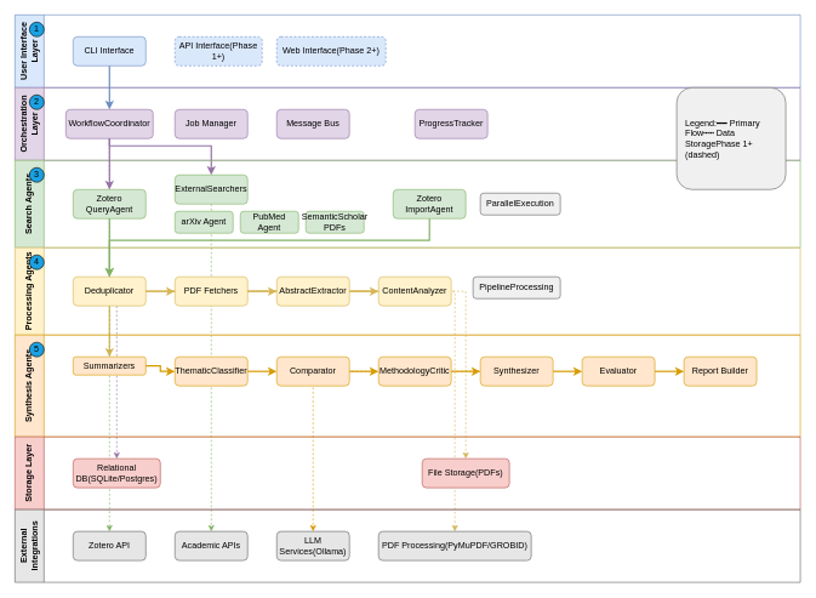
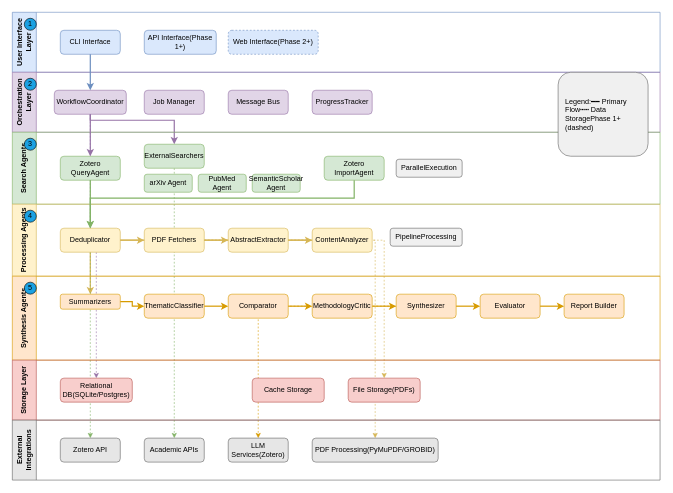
  <mxCell id="0" />
  <mxCell id="1" parent="0" />
  <mxCell id="2" value="" style="edgeStyle=orthogonalEdgeStyle;rounded=0;orthogonalLoop=1;jettySize=auto;html=1;strokeWidth=2;fillColor=#fff2cc;strokeColor=#d6b656;fontColor=#000000;" parent="1" source="31" target="34" edge="1"><mxGeometry relative="1" as="geometry" /></mxCell>
  <mxCell id="3" value="" style="edgeStyle=orthogonalEdgeStyle;rounded=0;orthogonalLoop=1;jettySize=auto;html=1;strokeWidth=1;dashed=1;fillColor=#d5e8d4;strokeColor=#82b366;fontColor=#000000;" parent="1" source="21" target="47" edge="1"><mxGeometry relative="1" as="geometry" /></mxCell>
  <mxCell id="4" value="" style="edgeStyle=orthogonalEdgeStyle;rounded=0;orthogonalLoop=1;jettySize=auto;html=1;strokeWidth=1;dashed=1;fillColor=#e1d5e7;strokeColor=#9673a6;fontColor=#000000;" parent="1" source="15" target="42" edge="1"><mxGeometry relative="1" as="geometry" /></mxCell>
  <mxCell id="5" value="" style="edgeStyle=orthogonalEdgeStyle;rounded=0;orthogonalLoop=1;jettySize=auto;html=1;strokeWidth=1;dashed=1;fillColor=#fff2cc;strokeColor=#d6b656;fontColor=#000000;" parent="1" source="29" target="44" edge="1"><mxGeometry relative="1" as="geometry" /></mxCell>
  <mxCell id="6" value="" style="edgeStyle=orthogonalEdgeStyle;rounded=0;orthogonalLoop=1;jettySize=auto;html=1;strokeWidth=1;dashed=1;fillColor=#d5e8d4;strokeColor=#82b366;fontColor=#000000;" parent="1" source="20" target="46" edge="1"><mxGeometry relative="1" as="geometry" /></mxCell>
  <mxCell id="7" value="" style="edgeStyle=orthogonalEdgeStyle;rounded=0;orthogonalLoop=1;jettySize=auto;html=1;strokeWidth=1;dashed=1;fillColor=#ffe6cc;strokeColor=#d79b00;fontColor=#000000;" parent="1" source="38" target="48" edge="1"><mxGeometry relative="1" as="geometry" /></mxCell>
  <mxCell id="8" value="" style="edgeStyle=orthogonalEdgeStyle;rounded=0;orthogonalLoop=1;jettySize=auto;html=1;strokeWidth=1;dashed=1;fillColor=#fff2cc;strokeColor=#d6b656;fontColor=#000000;" parent="1" source="29" target="49" edge="1"><mxGeometry relative="1" as="geometry" /></mxCell>
  <mxCell id="9" value="" style="edgeStyle=orthogonalEdgeStyle;rounded=0;orthogonalLoop=1;jettySize=auto;html=1;strokeWidth=2;fillColor=#e1d5e7;strokeColor=#9673a6;fontColor=#000000;" parent="1" source="15" target="21" edge="1"><mxGeometry relative="1" as="geometry"><Array as="points"><mxPoint x="150" y="200" /><mxPoint x="290" y="200" /></Array></mxGeometry></mxCell>
  <mxCell id="10" value="User Interface Layer" style="swimlane;horizontal=0;whiteSpace=wrap;html=1;fillColor=#dae8fc;strokeColor=#6c8ebf;fontColor=#000000;startSize=40;" parent="1" vertex="1"><mxGeometry x="20" y="20" width="1080" height="100" as="geometry" /></mxCell>
  <mxCell id="11" value="CLI Interface" style="rounded=1;whiteSpace=wrap;html=1;fillColor=#dae8fc;strokeColor=#6c8ebf;fontColor=#000000;" parent="10" vertex="1"><mxGeometry x="80" y="30" width="100" height="40" as="geometry" /></mxCell>
- <mxCell id="12" value="API Interface(Phase 1+)" style="rounded=1;whiteSpace=wrap;html=1;fillColor=#dae8fc;strokeColor=#6c8ebf;dashed=1;fontColor=#000000;" parent="10" vertex="1"><mxGeometry x="220" y="30" width="120" height="40" as="geometry" /></mxCell>
+ <mxCell id="12" value="API Interface(Phase 1+)" style="rounded=1;whiteSpace=wrap;html=1;fillColor=#dae8fc;strokeColor=#6c8ebf;dashed=0;fontColor=#000000;" parent="10" vertex="1"><mxGeometry x="220" y="30" width="120" height="40" as="geometry" /></mxCell>
  <mxCell id="13" value="Web Interface(Phase 2+)" style="rounded=1;whiteSpace=wrap;html=1;fillColor=#dae8fc;strokeColor=#6c8ebf;dashed=1;fontColor=#000000;" parent="10" vertex="1"><mxGeometry x="360" y="30" width="150" height="40" as="geometry" /></mxCell>
  <mxCell id="14" value="Orchestration Layer" style="swimlane;horizontal=0;whiteSpace=wrap;html=1;fillColor=#e1d5e7;strokeColor=#9673a6;fontColor=#000000;startSize=40;" parent="1" vertex="1"><mxGeometry x="20" y="120" width="1080" height="100" as="geometry" /></mxCell>
  <mxCell id="15" value="WorkflowCoordinator" style="rounded=1;whiteSpace=wrap;html=1;fillColor=#e1d5e7;strokeColor=#9673a6;fontColor=#000000;" parent="14" vertex="1"><mxGeometry x="70" y="30" width="120" height="40" as="geometry" /></mxCell>
  <mxCell id="16" value="Job Manager" style="rounded=1;whiteSpace=wrap;html=1;fillColor=#e1d5e7;strokeColor=#9673a6;fontColor=#000000;" parent="14" vertex="1"><mxGeometry x="220" y="30" width="100" height="40" as="geometry" /></mxCell>
  <mxCell id="17" value="Message Bus" style="rounded=1;whiteSpace=wrap;html=1;fillColor=#e1d5e7;strokeColor=#9673a6;fontColor=#000000;" parent="14" vertex="1"><mxGeometry x="360" y="30" width="100" height="40" as="geometry" /></mxCell>
- <mxCell id="18" value="ProgressTracker" style="rounded=1;whiteSpace=wrap;html=1;fillColor=#e1d5e7;strokeColor=#9673a6;fontColor=#000000;" parent="14" vertex="1"><mxGeometry x="550" y="30" width="100" height="40" as="geometry" /></mxCell>
+ <mxCell id="18" value="ProgressTracker" style="rounded=1;whiteSpace=wrap;html=1;fillColor=#e1d5e7;strokeColor=#9673a6;fontColor=#000000;" parent="14" vertex="1"><mxGeometry x="500" y="30" width="100" height="40" as="geometry" /></mxCell>
  <mxCell id="19" value="Search Agents" style="swimlane;horizontal=0;whiteSpace=wrap;html=1;fillColor=#d5e8d4;strokeColor=#82b366;fontColor=#000000;startSize=40;" parent="1" vertex="1"><mxGeometry x="20" y="220" width="1080" height="120" as="geometry" /></mxCell>
  <mxCell id="20" value="Zotero QueryAgent" style="rounded=1;whiteSpace=wrap;html=1;fillColor=#d5e8d4;strokeColor=#82b366;fontColor=#000000;" parent="19" vertex="1"><mxGeometry x="80" y="40" width="100" height="40" as="geometry" /></mxCell>
  <mxCell id="21" value="ExternalSearchers" style="rounded=1;whiteSpace=wrap;html=1;fillColor=#d5e8d4;strokeColor=#82b366;fontColor=#000000;" parent="19" vertex="1"><mxGeometry x="220" y="20" width="100" height="40" as="geometry" /></mxCell>
  <mxCell id="22" value="arXiv Agent" style="rounded=1;whiteSpace=wrap;html=1;fillColor=#d5e8d4;strokeColor=#82b366;fontColor=#000000;" parent="19" vertex="1"><mxGeometry x="220" y="70" width="80" height="30" as="geometry" /></mxCell>
  <mxCell id="23" value="PubMed Agent" style="rounded=1;whiteSpace=wrap;html=1;fillColor=#d5e8d4;strokeColor=#82b366;fontColor=#000000;" parent="19" vertex="1"><mxGeometry x="310" y="70" width="80" height="30" as="geometry" /></mxCell>
- <mxCell id="24" value="SemanticScholar PDFs" style="rounded=1;whiteSpace=wrap;html=1;fillColor=#d5e8d4;strokeColor=#82b366;fontColor=#000000;" parent="19" vertex="1"><mxGeometry x="400" y="70" width="80" height="30" as="geometry" /></mxCell>
+ <mxCell id="24" value="SemanticScholar Agent" style="rounded=1;whiteSpace=wrap;html=1;fillColor=#d5e8d4;strokeColor=#82b366;fontColor=#000000;" parent="19" vertex="1"><mxGeometry x="400" y="70" width="80" height="30" as="geometry" /></mxCell>
  <mxCell id="25" value="Zotero ImportAgent" style="rounded=1;whiteSpace=wrap;html=1;fillColor=#d5e8d4;strokeColor=#82b366;fontColor=#000000;" parent="19" vertex="1"><mxGeometry x="520" y="40" width="100" height="40" as="geometry" /></mxCell>
  <mxCell id="26" value="ParallelExecution" style="rounded=1;whiteSpace=wrap;html=1;fillColor=#f0f0f0;strokeColor=#666666;fontColor=#000000;" parent="19" vertex="1"><mxGeometry x="640" y="45" width="110" height="30" as="geometry" /></mxCell>
  <mxCell id="27" value="Processing Agents" style="swimlane;horizontal=0;whiteSpace=wrap;html=1;fillColor=#fff2cc;strokeColor=#d6b656;fontColor=#000000;startSize=40;" parent="1" vertex="1"><mxGeometry x="20" y="340" width="1080" height="120" as="geometry" /></mxCell>
  <mxCell id="28" value="Deduplicator" style="rounded=1;whiteSpace=wrap;html=1;fillColor=#fff2cc;strokeColor=#d6b656;fontColor=#000000;" parent="27" vertex="1"><mxGeometry x="80" y="40" width="100" height="40" as="geometry" /></mxCell>
  <mxCell id="29" value="PDF Fetchers" style="rounded=1;whiteSpace=wrap;html=1;fillColor=#fff2cc;strokeColor=#d6b656;fontColor=#000000;" parent="27" vertex="1"><mxGeometry x="220" y="40" width="100" height="40" as="geometry" /></mxCell>
  <mxCell id="30" value="AbstractExtractor" style="rounded=1;whiteSpace=wrap;html=1;fillColor=#fff2cc;strokeColor=#d6b656;fontColor=#000000;" parent="27" vertex="1"><mxGeometry x="360" y="40" width="100" height="40" as="geometry" /></mxCell>
  <mxCell id="31" value="ContentAnalyzer" style="rounded=1;whiteSpace=wrap;html=1;fillColor=#fff2cc;strokeColor=#d6b656;fontColor=#000000;" parent="27" vertex="1"><mxGeometry x="500" y="40" width="100" height="40" as="geometry" /></mxCell>
  <mxCell id="32" value="PipelineProcessing" style="rounded=1;whiteSpace=wrap;html=1;fillColor=#f0f0f0;strokeColor=#666666;fontColor=#000000;" parent="27" vertex="1"><mxGeometry x="630" y="40" width="120" height="30" as="geometry" /></mxCell>
  <mxCell id="33" value="Synthesis Agents" style="swimlane;horizontal=0;whiteSpace=wrap;html=1;fillColor=#ffe6cc;strokeColor=#d79b00;fontColor=#000000;startSize=40;" parent="1" vertex="1"><mxGeometry x="20" y="460" width="1080" height="140" as="geometry" /></mxCell>
  <mxCell id="34" value="Summarizers" style="rounded=1;whiteSpace=wrap;html=1;fillColor=#ffe6cc;strokeColor=#d79b00;fontColor=#000000;" parent="33" vertex="1"><mxGeometry x="80" y="30" width="100" height="25" as="geometry" /></mxCell>
  <mxCell id="35" value="ThematicClassifier" style="rounded=1;whiteSpace=wrap;html=1;fillColor=#ffe6cc;strokeColor=#d79b00;fontColor=#000000;" parent="33" vertex="1"><mxGeometry x="220" y="30" width="100" height="40" as="geometry" /></mxCell>
  <mxCell id="36" value="Comparator" style="rounded=1;whiteSpace=wrap;html=1;fillColor=#ffe6cc;strokeColor=#d79b00;fontColor=#000000;" parent="33" vertex="1"><mxGeometry x="360" y="30" width="100" height="40" as="geometry" /></mxCell>
  <mxCell id="37" value="MethodologyCritic" style="rounded=1;whiteSpace=wrap;html=1;fillColor=#ffe6cc;strokeColor=#d79b00;fontColor=#000000;" parent="33" vertex="1"><mxGeometry x="500" y="30" width="100" height="40" as="geometry" /></mxCell>
  <mxCell id="38" value="Synthesizer" style="rounded=1;whiteSpace=wrap;html=1;fillColor=#ffe6cc;strokeColor=#d79b00;fontColor=#000000;" parent="33" vertex="1"><mxGeometry x="640" y="30" width="100" height="40" as="geometry" /></mxCell>
  <mxCell id="39" value="Evaluator" style="rounded=1;whiteSpace=wrap;html=1;fillColor=#ffe6cc;strokeColor=#d79b00;fontColor=#000000;" parent="33" vertex="1"><mxGeometry x="780" y="30" width="100" height="40" as="geometry" /></mxCell>
  <mxCell id="40" value="Report Builder" style="rounded=1;whiteSpace=wrap;html=1;fillColor=#ffe6cc;strokeColor=#d79b00;fontColor=#000000;" parent="33" vertex="1"><mxGeometry x="920" y="30" width="100" height="40" as="geometry" /></mxCell>
  <mxCell id="41" value="Storage Layer" style="swimlane;horizontal=0;whiteSpace=wrap;html=1;fillColor=#f8cecc;strokeColor=#b85450;fontColor=#000000;startSize=40;" parent="1" vertex="1"><mxGeometry x="20" y="600" width="1080" height="100" as="geometry" /></mxCell>
  <mxCell id="42" value="Relational DB(SQLite/Postgres)" style="rounded=1;whiteSpace=wrap;html=1;fillColor=#f8cecc;strokeColor=#b85450;fontColor=#000000;" parent="41" vertex="1"><mxGeometry x="80" y="30" width="120" height="40" as="geometry" /></mxCell>
+ <mxCell id="43" value="Cache Storage" style="rounded=1;whiteSpace=wrap;html=1;fillColor=#f8cecc;strokeColor=#b85450;fontColor=#000000;" parent="41" vertex="1"><mxGeometry x="400" y="30" width="120" height="40" as="geometry" /></mxCell>
  <mxCell id="44" value="File Storage(PDFs)" style="rounded=1;whiteSpace=wrap;html=1;fillColor=#f8cecc;strokeColor=#b85450;fontColor=#000000;" parent="41" vertex="1"><mxGeometry x="560" y="30" width="120" height="40" as="geometry" /></mxCell>
  <mxCell id="45" value="External Integrations" style="swimlane;horizontal=0;whiteSpace=wrap;html=1;fillColor=#e6e6e6;strokeColor=#666666;fontColor=#000000;startSize=40;" parent="1" vertex="1"><mxGeometry x="20" y="700" width="1080" height="100" as="geometry" /></mxCell>
  <mxCell id="46" value="Zotero API" style="rounded=1;whiteSpace=wrap;html=1;fillColor=#e6e6e6;strokeColor=#666666;fontColor=#000000;" parent="45" vertex="1"><mxGeometry x="80" y="30" width="100" height="40" as="geometry" /></mxCell>
  <mxCell id="47" value="Academic APIs" style="rounded=1;whiteSpace=wrap;html=1;fillColor=#e6e6e6;strokeColor=#666666;fontColor=#000000;" parent="45" vertex="1"><mxGeometry x="220" y="30" width="100" height="40" as="geometry" /></mxCell>
- <mxCell id="48" value="LLM Services(Ollama)" style="rounded=1;whiteSpace=wrap;html=1;fillColor=#e6e6e6;strokeColor=#666666;fontColor=#000000;" parent="45" vertex="1"><mxGeometry x="360" y="30" width="100" height="40" as="geometry" /></mxCell>
+ <mxCell id="48" value="LLM Services(Zotero)" style="rounded=1;whiteSpace=wrap;html=1;fillColor=#e6e6e6;strokeColor=#666666;fontColor=#000000;" parent="45" vertex="1"><mxGeometry x="360" y="30" width="100" height="40" as="geometry" /></mxCell>
  <mxCell id="49" value="PDF Processing(PyMuPDF/GROBID)" style="rounded=1;whiteSpace=wrap;html=1;fillColor=#e6e6e6;strokeColor=#666666;fontColor=#000000;" parent="45" vertex="1"><mxGeometry x="500" y="30" width="210" height="40" as="geometry" /></mxCell>
  <mxCell id="50" value="" style="edgeStyle=orthogonalEdgeStyle;rounded=0;orthogonalLoop=1;jettySize=auto;html=1;strokeWidth=2;fillColor=#dae8fc;strokeColor=#6c8ebf;fontColor=#000000;" parent="1" source="11" target="15" edge="1"><mxGeometry relative="1" as="geometry" /></mxCell>
  <mxCell id="51" value="" style="edgeStyle=orthogonalEdgeStyle;rounded=0;orthogonalLoop=1;jettySize=auto;html=1;strokeWidth=2;fillColor=#e1d5e7;strokeColor=#9673a6;fontColor=#000000;" parent="1" source="15" target="20" edge="1"><mxGeometry relative="1" as="geometry" /></mxCell>
  <mxCell id="52" value="" style="edgeStyle=orthogonalEdgeStyle;rounded=0;orthogonalLoop=1;jettySize=auto;html=1;strokeWidth=2;fillColor=#d5e8d4;strokeColor=#82b366;fontColor=#000000;" parent="1" source="20" target="28" edge="1"><mxGeometry relative="1" as="geometry" /></mxCell>
  <mxCell id="53" value="" style="edgeStyle=orthogonalEdgeStyle;rounded=0;orthogonalLoop=1;jettySize=auto;html=1;strokeWidth=2;fillColor=#d5e8d4;strokeColor=#82b366;fontColor=#000000;" parent="1" source="25" target="28" edge="1"><mxGeometry relative="1" as="geometry"><Array as="points"><mxPoint x="590" y="330" /><mxPoint x="150" y="330" /></Array></mxGeometry></mxCell>
  <mxCell id="54" value="" style="edgeStyle=orthogonalEdgeStyle;rounded=0;orthogonalLoop=1;jettySize=auto;html=1;strokeWidth=2;fillColor=#fff2cc;strokeColor=#d6b656;fontColor=#000000;" parent="1" source="28" target="29" edge="1"><mxGeometry relative="1" as="geometry" /></mxCell>
  <mxCell id="55" value="" style="edgeStyle=orthogonalEdgeStyle;rounded=0;orthogonalLoop=1;jettySize=auto;html=1;strokeWidth=2;fillColor=#fff2cc;strokeColor=#d6b656;fontColor=#000000;" parent="1" source="29" target="30" edge="1"><mxGeometry relative="1" as="geometry" /></mxCell>
  <mxCell id="56" value="" style="edgeStyle=orthogonalEdgeStyle;rounded=0;orthogonalLoop=1;jettySize=auto;html=1;strokeWidth=2;fillColor=#fff2cc;strokeColor=#d6b656;fontColor=#000000;" parent="1" source="30" target="31" edge="1"><mxGeometry relative="1" as="geometry" /></mxCell>
  <mxCell id="57" value="" style="edgeStyle=orthogonalEdgeStyle;rounded=0;orthogonalLoop=1;jettySize=auto;html=1;strokeWidth=2;fillColor=#ffe6cc;strokeColor=#d79b00;fontColor=#000000;" parent="1" source="34" target="35" edge="1"><mxGeometry relative="1" as="geometry" /></mxCell>
  <mxCell id="58" value="" style="edgeStyle=orthogonalEdgeStyle;rounded=0;orthogonalLoop=1;jettySize=auto;html=1;strokeWidth=2;fillColor=#ffe6cc;strokeColor=#d79b00;fontColor=#000000;" parent="1" source="35" target="36" edge="1"><mxGeometry relative="1" as="geometry" /></mxCell>
  <mxCell id="59" value="" style="edgeStyle=orthogonalEdgeStyle;rounded=0;orthogonalLoop=1;jettySize=auto;html=1;strokeWidth=2;fillColor=#ffe6cc;strokeColor=#d79b00;fontColor=#000000;" parent="1" source="36" target="37" edge="1"><mxGeometry relative="1" as="geometry" /></mxCell>
  <mxCell id="60" value="" style="edgeStyle=orthogonalEdgeStyle;rounded=0;orthogonalLoop=1;jettySize=auto;html=1;strokeWidth=2;fillColor=#ffe6cc;strokeColor=#d79b00;fontColor=#000000;" parent="1" source="37" target="38" edge="1"><mxGeometry relative="1" as="geometry" /></mxCell>
  <mxCell id="61" value="" style="edgeStyle=orthogonalEdgeStyle;rounded=0;orthogonalLoop=1;jettySize=auto;html=1;strokeWidth=2;fillColor=#ffe6cc;strokeColor=#d79b00;fontColor=#000000;" parent="1" source="38" target="39" edge="1"><mxGeometry relative="1" as="geometry" /></mxCell>
  <mxCell id="62" value="" style="edgeStyle=orthogonalEdgeStyle;rounded=0;orthogonalLoop=1;jettySize=auto;html=1;strokeWidth=2;fillColor=#ffe6cc;strokeColor=#d79b00;fontColor=#000000;" parent="1" source="39" target="40" edge="1"><mxGeometry relative="1" as="geometry" /></mxCell>
  <mxCell id="63" value="1" style="ellipse;whiteSpace=wrap;html=1;fillColor=#1ba1e2;fontColor=#000000;" parent="1" vertex="1"><mxGeometry x="40" y="30" width="20" height="20" as="geometry" /></mxCell>
  <mxCell id="64" value="2" style="ellipse;whiteSpace=wrap;html=1;fillColor=#1ba1e2;fontColor=#000000;" parent="1" vertex="1"><mxGeometry x="40" y="130" width="20" height="20" as="geometry" /></mxCell>
  <mxCell id="65" value="3" style="ellipse;whiteSpace=wrap;html=1;fillColor=#1ba1e2;fontColor=#000000;" parent="1" vertex="1"><mxGeometry x="40" y="230" width="20" height="20" as="geometry" /></mxCell>
  <mxCell id="66" value="4" style="ellipse;whiteSpace=wrap;html=1;fillColor=#1ba1e2;fontColor=#000000;" parent="1" vertex="1"><mxGeometry x="40" y="350" width="20" height="20" as="geometry" /></mxCell>
  <mxCell id="67" value="5" style="ellipse;whiteSpace=wrap;html=1;fillColor=#1ba1e2;fontColor=#000000;" parent="1" vertex="1"><mxGeometry x="40" y="470" width="20" height="20" as="geometry" /></mxCell>
  <mxCell id="68" value="Legend:━━ Primary Flow┅┅ Data StoragePhase 1+ (dashed)" style="rounded=1;whiteSpace=wrap;html=1;fillColor=#f0f0f0;strokeColor=#666666;align=left;spacingLeft=10;fontColor=#000000;" parent="1" vertex="1"><mxGeometry x="930" y="120" width="150" height="140" as="geometry" /></mxCell>
